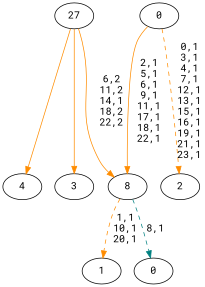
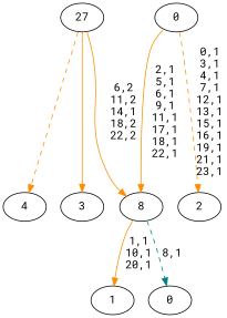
  digraph {
    fontname="Roboto Mono"
    node [fontname="Roboto Mono"]
    edge [color=darkorange fontname="Roboto Mono" style=solid]
    n1 [label=4]
    n2 [label=3]
    27
    8
    n5 [label=2]
    n6 [label=1]
    n7 [label=0]
    0
-   27 -> n1
+   27 -> n1 [style=dashed]
    27 -> n2
    27 -> 8 [label="6,2\n11,2\n14,1\n18,2\n22,2"]
-   8 -> n6 [label="1,1\n10,1\n20,1" style=dashed]
+   8 -> n6 [label="1,1\n10,1\n20,1"]
    8 -> n7 [color=teal label="8,1" style=dashed]
    0 -> 8 [label="2,1\n5,1\n6,1\n9,1\n11,1\n17,1\n18,1\n22,1"]
    0 -> n5 [label="0,1\n3,1\n4,1\n7,1\n12,1\n13,1\n15,1\n16,1\n19,1\n21,1\n23,1" style=dashed]
  }
